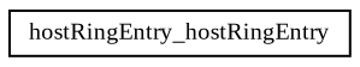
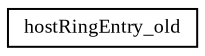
  digraph {
    rankdir=LR
    fontname="Liberation Serif"
-   n1 [color=black fillcolor=white fontname="Liberation Serif" fontsize=10 height=0.2 label=hostRingEntry_hostRingEntry shape=record style=filled width=0.4]
+   n1 [color=black fillcolor=white fontname="Liberation Serif" fontsize=10 height=0.2 label=hostRingEntry_old shape=record style=filled width=0.4]
  }
